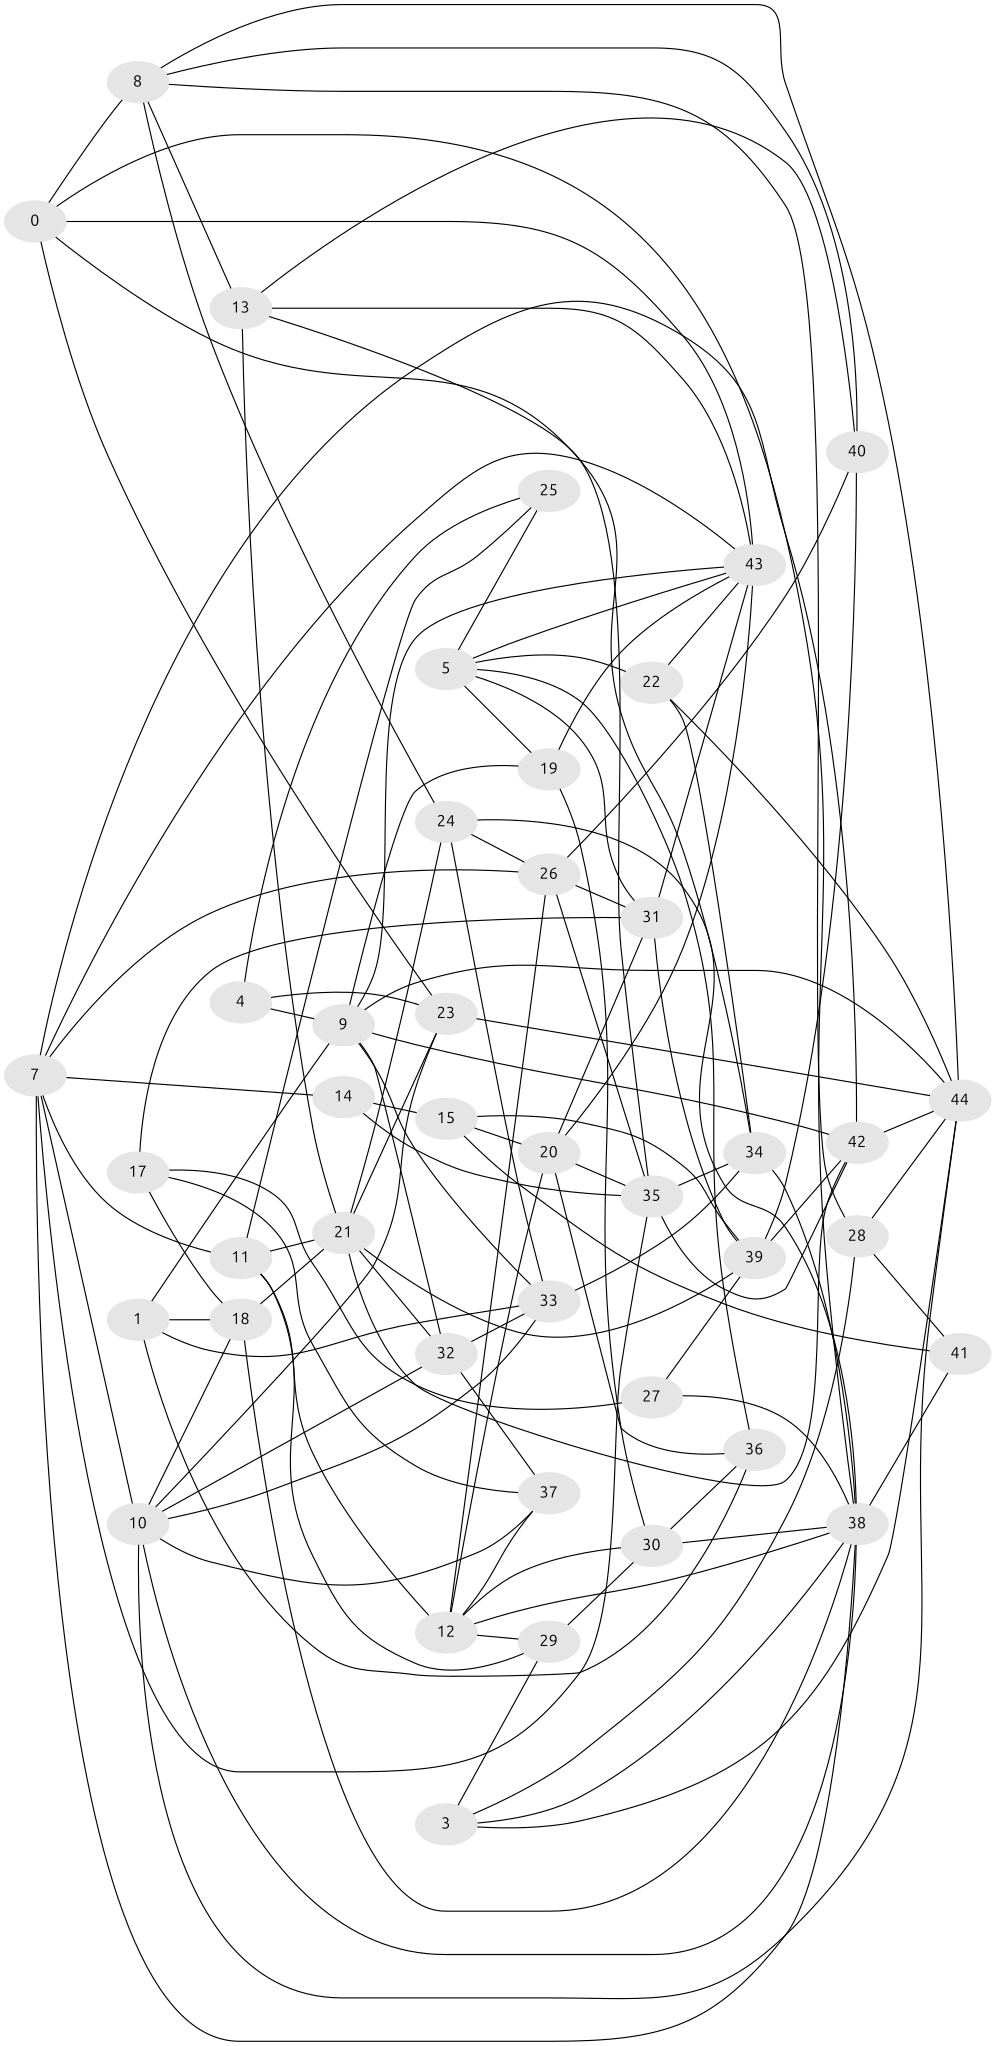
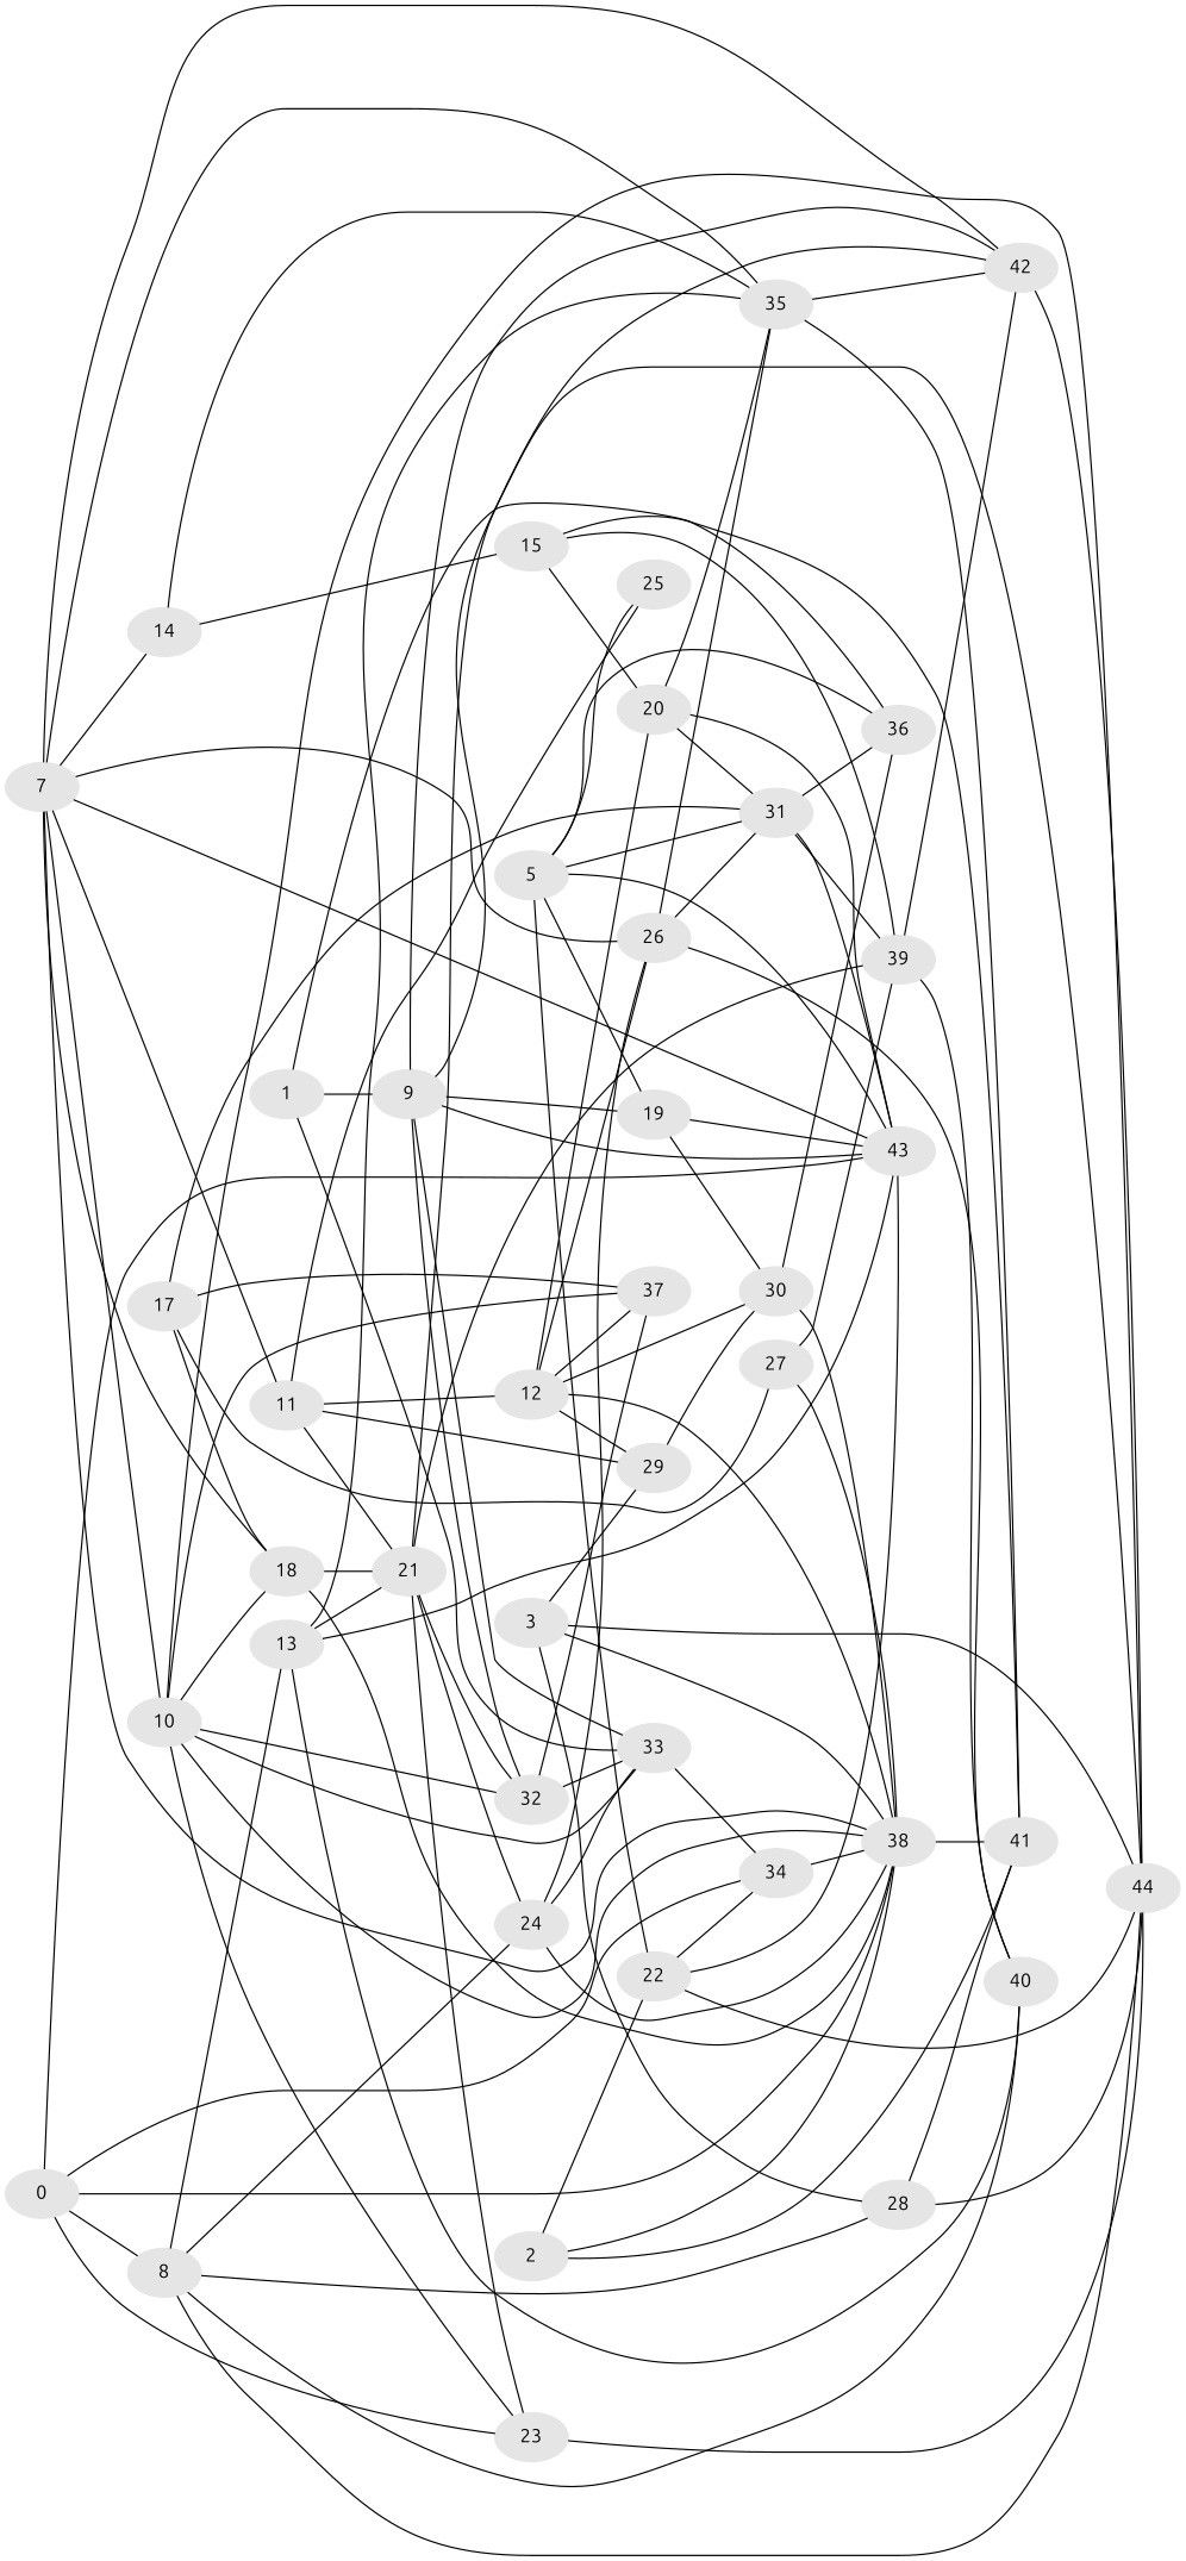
  graph {
    fontname=Ubuntu
    rankdir=LR
    node [color=gray90 fontname=Ubuntu style=filled]
    edge [fontname=Ubuntu weight=1.0]
    1
    9
    33
    36
    44
    19
    43
    42
    32
    34
+   2
    22
    38
    41
    3
    28
    29
    30
-   4
    23
    25
    5
    31
    39
    n25 [label=0]
    8
    13
    24
    40
    7
    10
    11
    14
    18
    26
    35
    37
    12
    21
    15
    20
    17
    27
    1 -- 9
    1 -- 33
    1 -- 36
    9 -- 33
    9 -- 44
    9 -- 19 [weight=2.0]
    9 -- 43 [weight=2.0]
    9 -- 42
    9 -- 32
    33 -- 34
    19 -- 43
    19 -- 30
    42 -- 44
    32 -- 33
    32 -- 37
    34 -- 38 [weight=2.0]
+   2 -- 22
+   2 -- 38
+   2 -- 41
    22 -- 44
    22 -- 43
    22 -- 34
    38 -- 41
    3 -- 44
    3 -- 38
    3 -- 28
    3 -- 29
    28 -- 44
    28 -- 41
    29 -- 30
    30 -- 36
    30 -- 38
-   4 -- 9 [weight=2.0]
-   4 -- 23
-   4 -- 25
    23 -- 44
    5 -- 36
    5 -- 19
    5 -- 43
    5 -- 22
    5 -- 25
    5 -- 31
-   20 -- 36
+   31 -- 36
    31 -- 43
    31 -- 39
    39 -- 42
    39 -- 40
    n25 -- 43
    n25 -- 34
    n25 -- 38
    n25 -- 23
    n25 -- 8
    8 -- 44
    8 -- 28
    8 -- 13
    8 -- 24
    8 -- 40
    13 -- 43
    13 -- 40
    13 -- 35
    13 -- 21
    24 -- 33 [weight=2.0]
    24 -- 38
    24 -- 26
    7 -- 43
    7 -- 42
    7 -- 38
    7 -- 10
    7 -- 11
    7 -- 14 [weight=2.0]
-   1 -- 18 [weight=2.0]
+   7 -- 18 [weight=2.0]
    7 -- 26 [weight=2.0]
    7 -- 35
    10 -- 33
    10 -- 44
    10 -- 32
    10 -- 38
    10 -- 23
    10 -- 18
    10 -- 37
    11 -- 29
    11 -- 25
    11 -- 12
    11 -- 21
    14 -- 35
    14 -- 15
    18 -- 38
    18 -- 21
    26 -- 31
    26 -- 40
    26 -- 35
    35 -- 42
-   35 -- 34
+   35 -- 41
    12 -- 38
    12 -- 29
    12 -- 30
    12 -- 26
    12 -- 37
    12 -- 20
    21 -- 42
    21 -- 32
    21 -- 23
    21 -- 39 [weight=2.0]
    21 -- 24
    15 -- 41
    15 -- 39
    15 -- 20
    20 -- 43
    20 -- 31
    20 -- 35
    17 -- 31
    17 -- 18
    17 -- 37
    17 -- 27
    27 -- 38
    27 -- 39
  }
